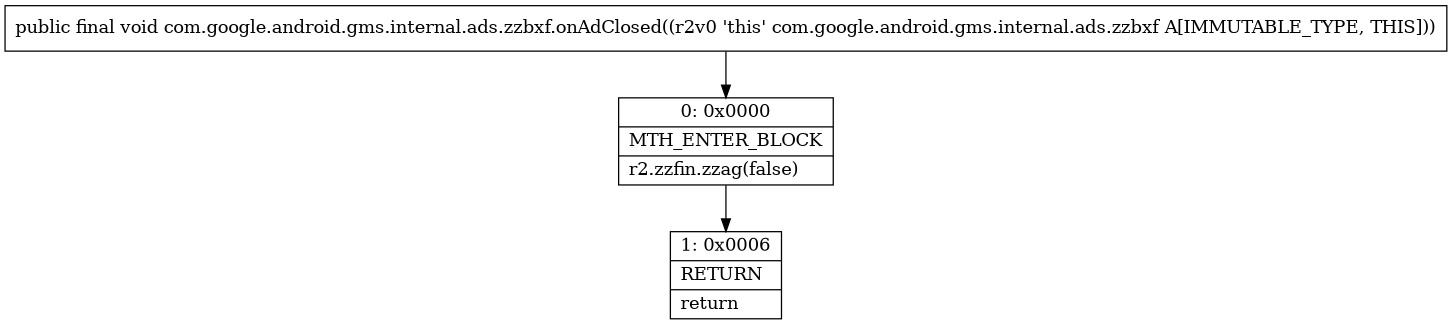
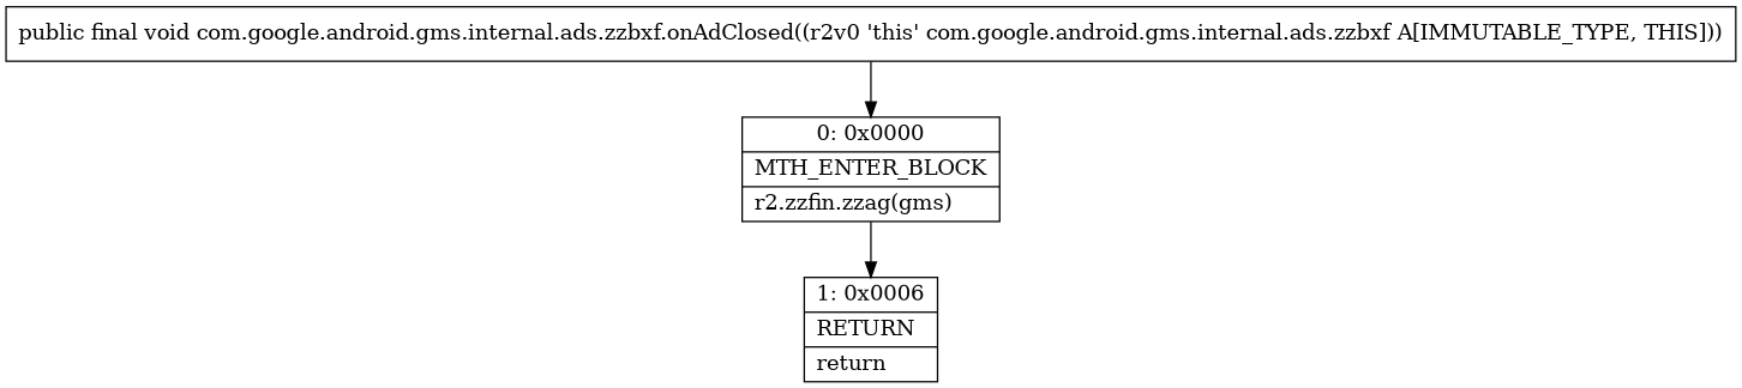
  digraph {
    node [shape=record]
-   n1 [label="{0\:\ 0x0000|MTH_ENTER_BLOCK\l|r2.zzfin.zzag(false)\l}"]
+   n1 [label="{0\:\ 0x0000|MTH_ENTER_BLOCK\l|r2.zzfin.zzag(gms)\l}"]
    n2 [label="{1\:\ 0x0006|RETURN\l|return\l}"]
    n3 [label="{public final void com.google.android.gms.internal.ads.zzbxf.onAdClosed((r2v0 'this' com.google.android.gms.internal.ads.zzbxf A[IMMUTABLE_TYPE, THIS])) }"]
    n1 -> n2
    n3 -> n1
  }
